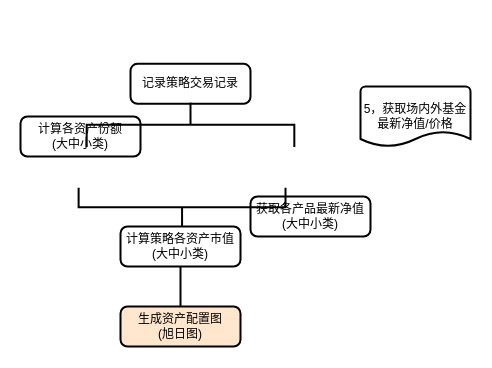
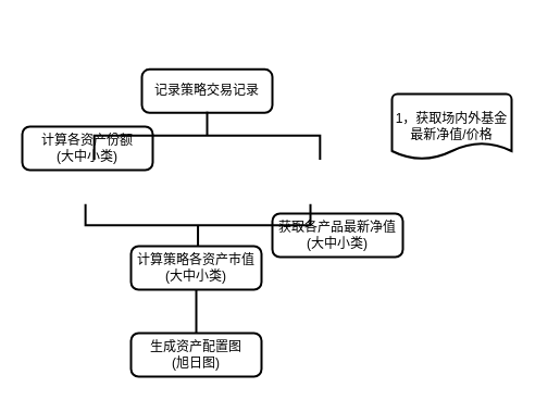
  <mxCell id="0" />
  <mxCell id="1" parent="0" />
- <mxCell id="2" value="生成资产配置图&lt;br&gt;(旭日图)" style="rounded=1;whiteSpace=wrap;html=1;absoluteArcSize=1;arcSize=14;strokeWidth=2;fillColor=#ffe6cc;" parent="1" vertex="1"><mxGeometry x="120" y="306" width="120" height="40" as="geometry" /></mxCell>
+ <mxCell id="2" value="生成资产配置图&lt;br&gt;(旭日图)" style="rounded=1;whiteSpace=wrap;html=1;absoluteArcSize=1;arcSize=14;strokeWidth=2;" parent="1" vertex="1"><mxGeometry x="120" y="306" width="120" height="40" as="geometry" /></mxCell>
  <mxCell id="3" value="计算策略各资产市值&lt;br&gt;(大中小类)" style="rounded=1;whiteSpace=wrap;html=1;absoluteArcSize=1;arcSize=14;strokeWidth=2;" parent="1" vertex="1"><mxGeometry x="120" y="226" width="120" height="40" as="geometry" /></mxCell>
  <mxCell id="4" value="计算各资产份额&lt;br&gt;(大中小类)" style="rounded=1;whiteSpace=wrap;html=1;absoluteArcSize=1;arcSize=14;strokeWidth=2;" parent="1" vertex="1"><mxGeometry x="20" y="116" width="120" height="40" as="geometry" /></mxCell>
  <mxCell id="5" value="获取各产品最新净值&lt;br&gt;(大中小类)" style="rounded=1;whiteSpace=wrap;html=1;absoluteArcSize=1;arcSize=14;strokeWidth=2;" parent="1" vertex="1"><mxGeometry x="250" y="196" width="120" height="40" as="geometry" /></mxCell>
  <mxCell id="6" value="" style="strokeWidth=2;html=1;shape=mxgraph.flowchart.annotation_2;align=left;labelPosition=right;pointerEvents=1;rotation=-90;" parent="1" vertex="1"><mxGeometry x="162.03" y="103.34" width="39.07" height="206.88" as="geometry" /></mxCell>
  <mxCell id="7" value="" style="endArrow=none;html=1;rounded=0;entryX=0.5;entryY=1;entryDx=0;entryDy=0;exitX=0.5;exitY=0;exitDx=0;exitDy=0;strokeWidth=2;" parent="1" source="2" target="3" edge="1"><mxGeometry width="50" height="50" relative="1" as="geometry"><mxPoint x="320" y="356" as="sourcePoint" /><mxPoint x="370" y="306" as="targetPoint" /></mxGeometry></mxCell>
- <mxCell id="8" value="5，获取场内外基金最新净值/价格" style="strokeWidth=2;html=1;shape=mxgraph.flowchart.document2;whiteSpace=wrap;size=0.25;" parent="1" vertex="1"><mxGeometry x="360" y="86" width="110" height="60" as="geometry" /></mxCell>
+ <mxCell id="8" value="1，获取场内外基金最新净值/价格" style="strokeWidth=2;html=1;shape=mxgraph.flowchart.document2;whiteSpace=wrap;size=0.25;" parent="1" vertex="1"><mxGeometry x="360" y="86" width="110" height="60" as="geometry" /></mxCell>
  <mxCell id="9" value="记录策略交易记录" style="rounded=1;whiteSpace=wrap;html=1;absoluteArcSize=1;arcSize=14;strokeWidth=2;" parent="1" vertex="1"><mxGeometry x="130" y="63.34" width="120" height="40" as="geometry" /></mxCell>
  <mxCell id="10" value="" style="strokeWidth=2;html=1;shape=mxgraph.flowchart.annotation_2;align=left;labelPosition=right;pointerEvents=1;rotation=90;" parent="1" vertex="1"><mxGeometry x="167.84" y="20.52" width="44.32" height="207.64" as="geometry" /></mxCell>
